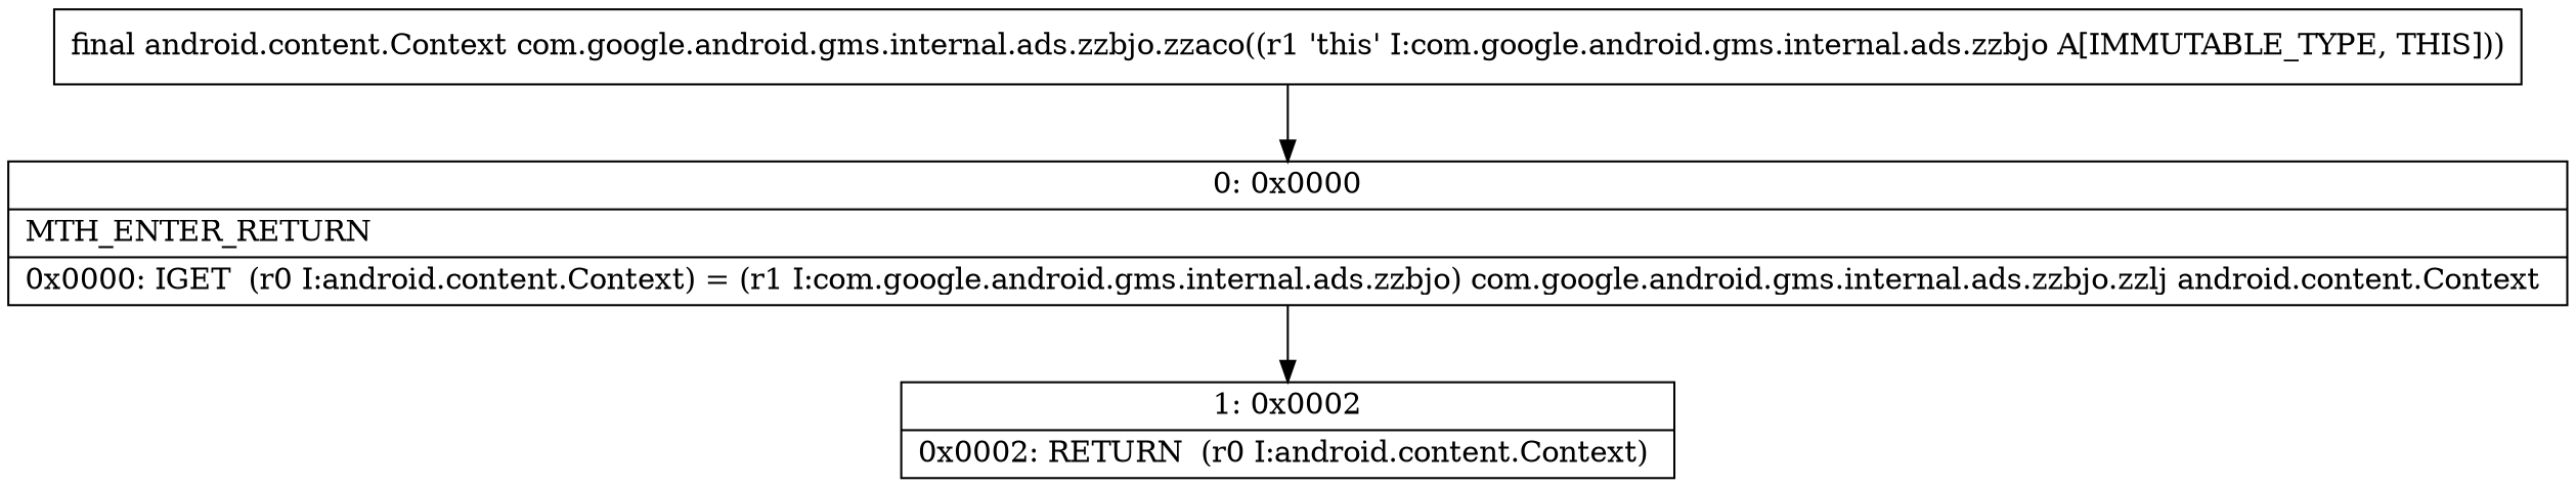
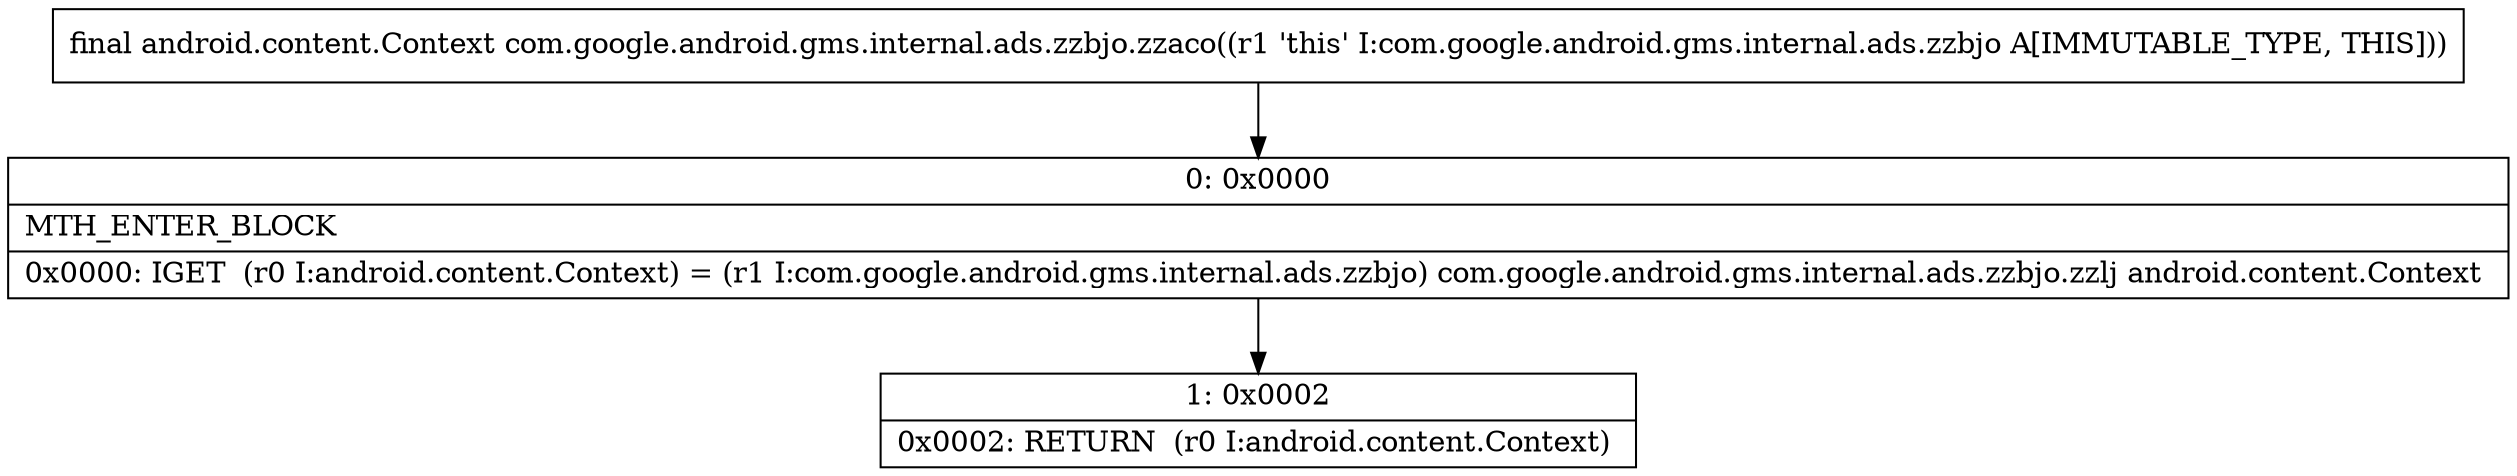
  digraph {
    node [shape=record]
-   n1 [label="{0\:\ 0x0000|MTH_ENTER_RETURN\l|0x0000: IGET  (r0 I:android.content.Context) = (r1 I:com.google.android.gms.internal.ads.zzbjo) com.google.android.gms.internal.ads.zzbjo.zzlj android.content.Context \l}"]
+   n1 [label="{0\:\ 0x0000|MTH_ENTER_BLOCK\l|0x0000: IGET  (r0 I:android.content.Context) = (r1 I:com.google.android.gms.internal.ads.zzbjo) com.google.android.gms.internal.ads.zzbjo.zzlj android.content.Context \l}"]
    n2 [label="{1\:\ 0x0002|0x0002: RETURN  (r0 I:android.content.Context) \l}"]
    n3 [label="{final android.content.Context com.google.android.gms.internal.ads.zzbjo.zzaco((r1 'this' I:com.google.android.gms.internal.ads.zzbjo A[IMMUTABLE_TYPE, THIS])) }"]
    n1 -> n2
    n3 -> n1
  }
